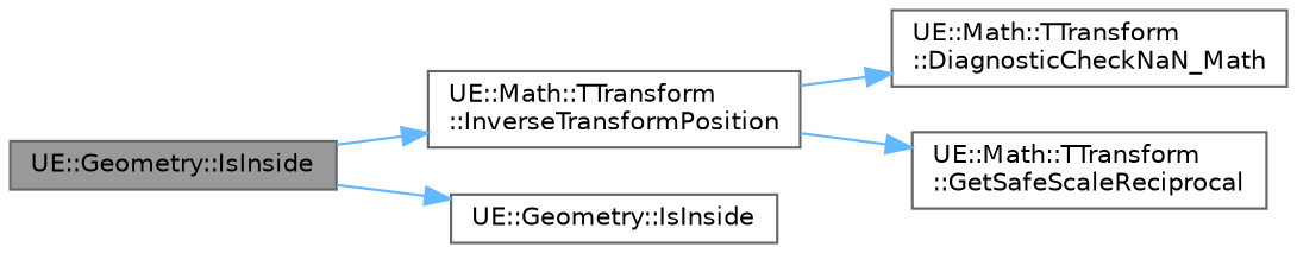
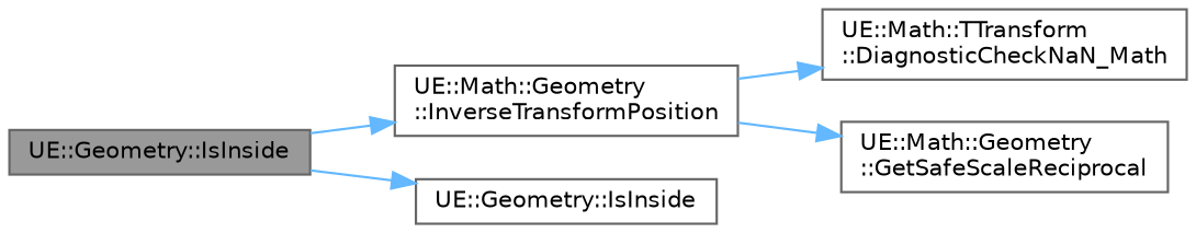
  digraph {
    rankdir=LR
    node [color=grey40 fillcolor=white fontname=Helvetica fontsize=10 shape=box style=filled]
    edge [color=steelblue1 fontname=Helvetica fontsize=10 labelfontname=Helvetica labelfontsize=10 style=solid]
    n1 [color=gray40 fillcolor=grey60 fontcolor=black height=0.2 label="UE::Geometry::IsInside" width=0.4]
-   n2 [height=0.2 label="UE::Math::TTransform\l::InverseTransformPosition" width=0.4]
+   n2 [height=0.2 label="UE::Math::Geometry\l::InverseTransformPosition" width=0.4]
    n3 [height=0.2 label="UE::Geometry::IsInside" width=0.4]
    n4 [height=0.2 label="UE::Math::TTransform\l::DiagnosticCheckNaN_Math" width=0.4]
-   n5 [height=0.2 label="UE::Math::TTransform\l::GetSafeScaleReciprocal" width=0.4]
+   n5 [height=0.2 label="UE::Math::Geometry\l::GetSafeScaleReciprocal" width=0.4]
    n1 -> n2
    n1 -> n3
    n2 -> n4
    n2 -> n5
  }
